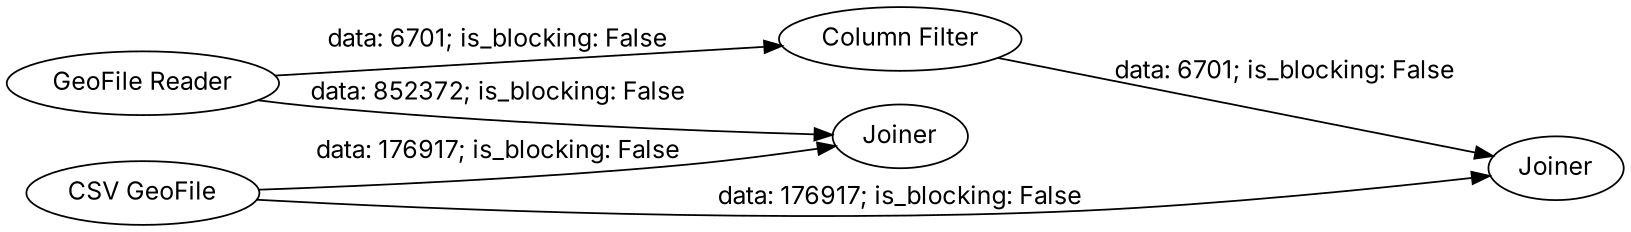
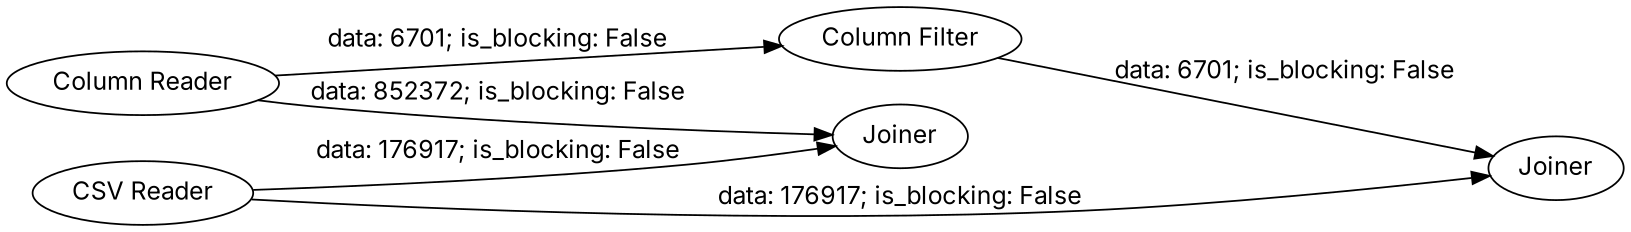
  digraph {
    fontname=Inter
    rankdir=LR
    node [fontname=Inter]
    edge [fontname=Inter]
    n1 [label=Joiner]
    n2 [label=Joiner]
-   n3 [label="GeoFile Reader"]
+   n3 [label="Column Reader"]
    n4 [label="Column Filter"]
-   n5 [label="CSV GeoFile"]
+   n5 [label="CSV Reader"]
    n3 -> n2 [label="data: 852372; is_blocking: False"]
    n3 -> n4 [label="data: 6701; is_blocking: False"]
    n4 -> n1 [label="data: 6701; is_blocking: False"]
    n5 -> n1 [label="data: 176917; is_blocking: False"]
    n5 -> n2 [label="data: 176917; is_blocking: False"]
  }
